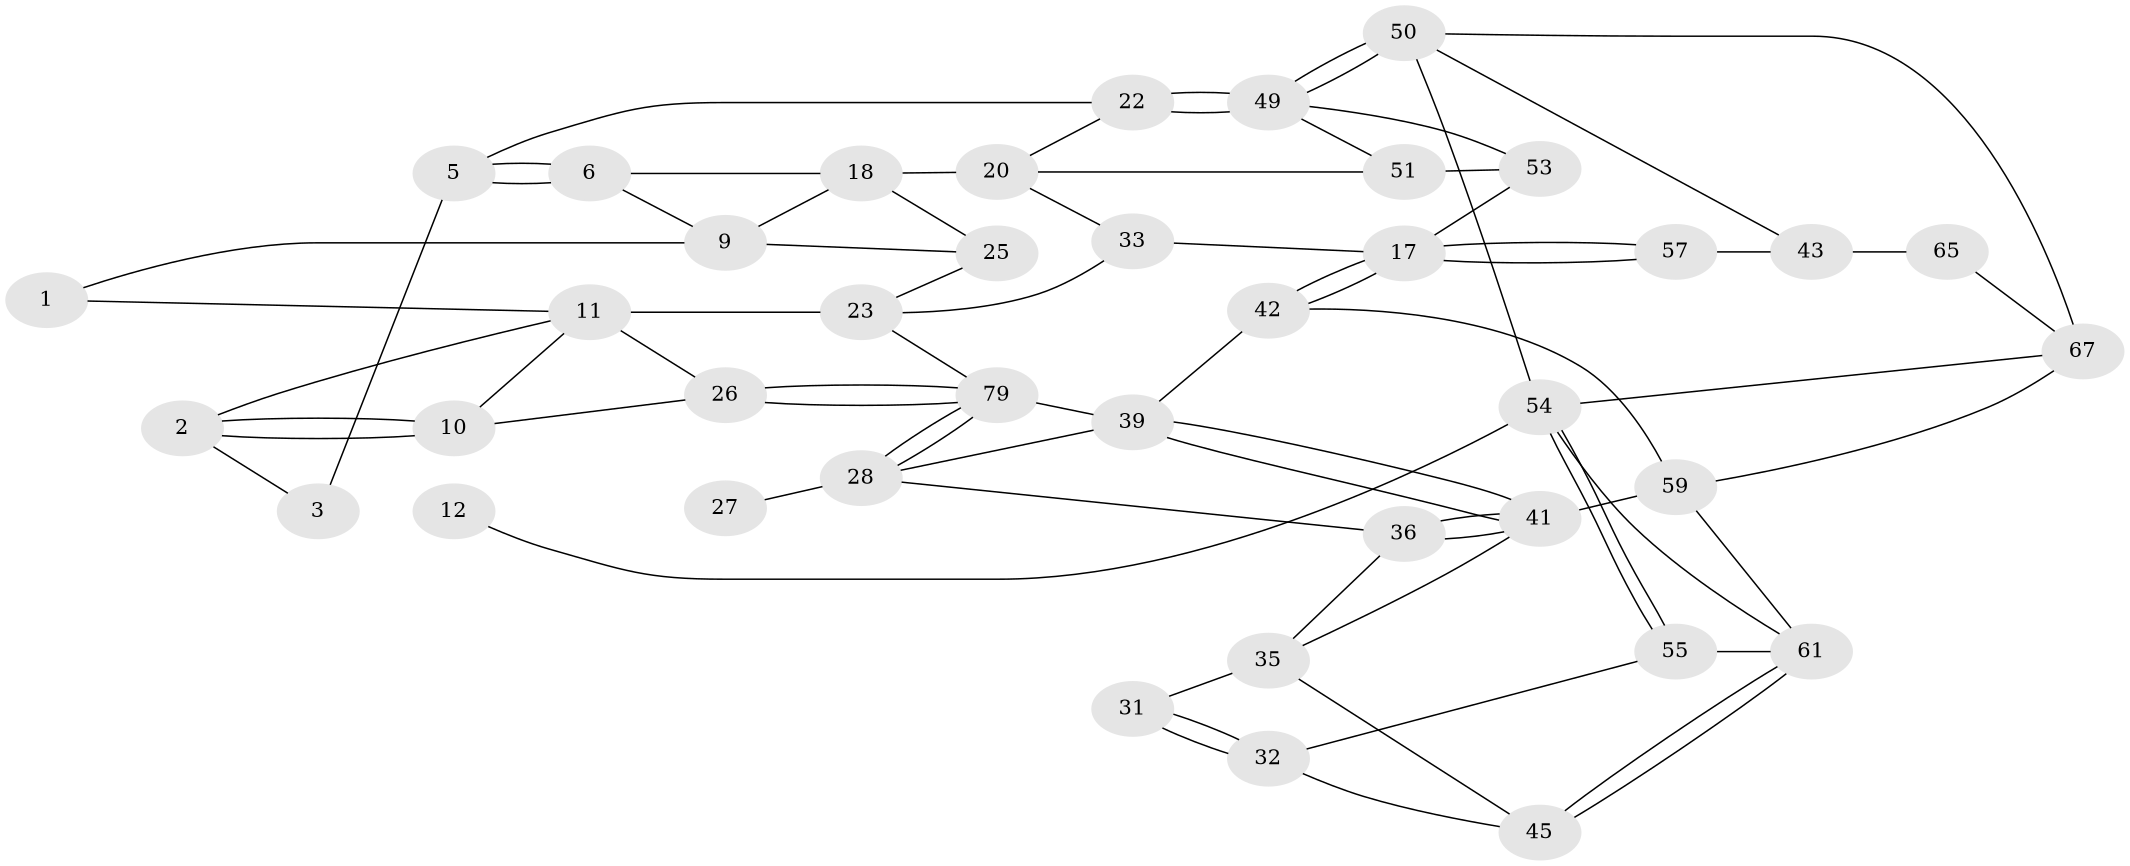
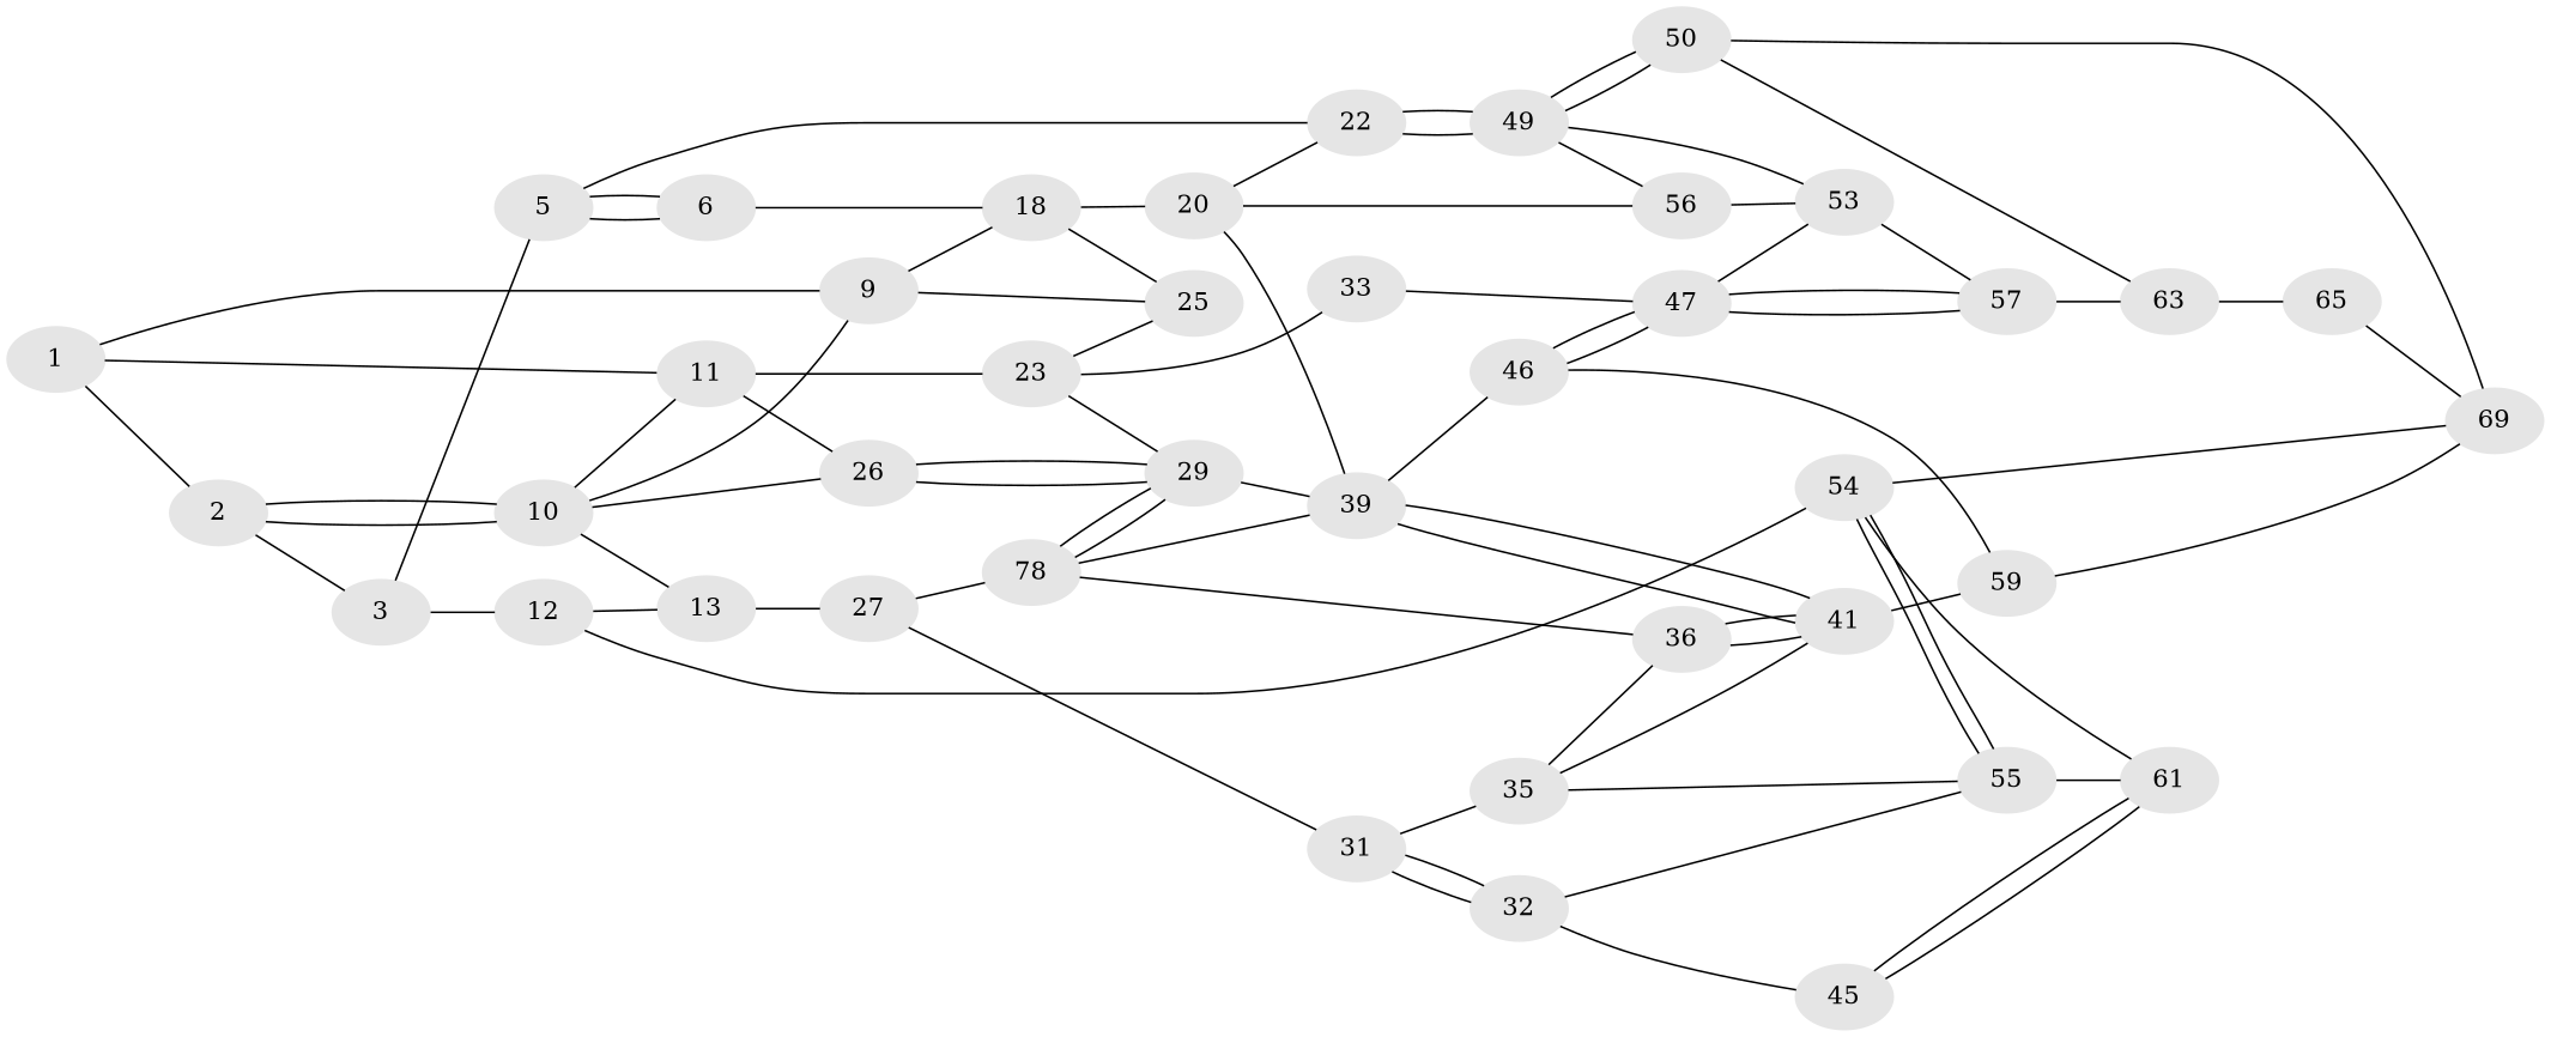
  graph {
    rankdir=LR
    node [color=gray90 style=filled]
    1 [super="+8"]
    2
    9 [super="+17"]
    11 [super="+22"]
    3 [super="+4"]
    10 [super="+15"]
    18 [super="+19"]
    25
    26
    23 [super="+24"]
    5
    12 [super="+16"]
+   13 [super="+14"]
    6 [super="+7"]
    n15 [label=22]
    54 [super="+70"]
    50 [super="+64"]
-   63 [super="+69" label=43]
-   67 [super="+68"]
+   63 [super="+69"]
+   67 [super="+68" label=69]
    49 [super="+52"]
    20 [super="+34"]
    27 [super="+30"]
-   29 [super="+38" label=79]
+   29 [super="+38"]
    33
    32 [super="+44"]
    45
    55
    61 [super="+62"]
-   28 [super="+37"]
+   28 [super="+37" label=78]
    31
-   51
-   47 [super="+48" label=17]
+   51 [label=56]
+   47 [super="+48"]
    53 [super="+56"]
    39 [super="+40"]
    36
    35 [super="+42"]
    41 [super="+43"]
-   46 [label=42]
+   46
    57 [super="+58"]
    59 [super="+60"]
    65 [super="+66"]
-   11 -- 2
+   1 -- 2
    1 -- 9
    1 -- 11
    2 -- 3
    2 -- 10
    2 -- 10
    9 -- 18
    9 -- 25
    11 -- 26
    11 -- 23
    3 -- 5
+   3 -- 12 [weight=2]
    10 -- 11
    10 -- 26
+   10 -- 13
    18 -- 25
    18 -- 20
    26 -- 29
    26 -- 29
    23 -- 25
    23 -- 29
    23 -- 33
    5 -- 6
    5 -- 6
    5 -- n15
+   12 -- 13
    12 -- 54
-   6 -- 9
+   13 -- 27 [weight=2]
+   10 -- 9
    6 -- 18
    n15 -- 49
    n15 -- 49
    54 -- 67
    54 -- 55
    54 -- 55
    54 -- 61
-   50 -- 54
    50 -- 63
    50 -- 67
    63 -- 65 [weight=2]
    49 -- 50
    49 -- 50
    49 -- 51
    49 -- 53
    20 -- n15
-   20 -- 33
+   20 -- 39
    20 -- 51
    27 -- 28
+   27 -- 31
    29 -- 39
    33 -- 47
    32 -- 45
    32 -- 55
    45 -- 61
    45 -- 61
    55 -- 61
    28 -- 29
    28 -- 29
    28 -- 39
    28 -- 36
    31 -- 32
    31 -- 32
    31 -- 35
    51 -- 53
    47 -- 53
    47 -- 57
    47 -- 57
+   53 -- 57
    39 -- 41
    39 -- 41
    39 -- 46
    36 -- 41
    36 -- 41
-   35 -- 45
+   35 -- 55
    35 -- 36
    35 -- 41
    41 -- 59
    46 -- 47
    46 -- 47
    46 -- 59
    57 -- 63
    59 -- 67
-   59 -- 61
    65 -- 67
  }
